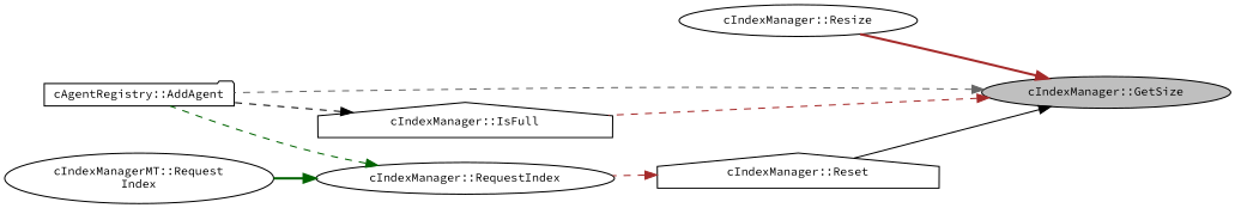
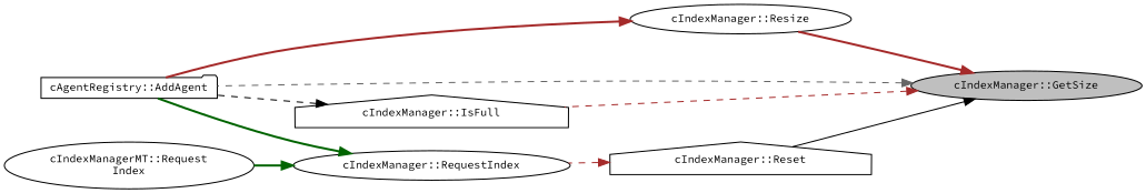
  digraph {
    fontname="Source Code Pro"
    rankdir=RL
    node [color=black fillcolor=white fontname="Source Code Pro" fontsize=10 shape=ellipse style=filled]
    edge [color=brown dir=back fontname="Source Code Pro" fontsize=10 labelfontname=Helvetica labelfontsize=10 style=dashed]
    n1 [fillcolor=grey75 fontcolor=black height=0.2 label="cIndexManager::GetSize" width=0.4]
    n2 [height=0.2 label="cAgentRegistry::AddAgent" shape=folder width=0.4]
    n3 [height=0.2 label="cIndexManager::IsFull" shape=house width=0.4]
    n4 [height=0.2 label="cIndexManager::Reset" shape=house width=0.4]
    n5 [height=0.2 label="cIndexManager::Resize" width=0.4]
    n6 [height=0.2 label="cIndexManager::RequestIndex" width=0.4]
    n7 [height=0.2 label="cIndexManagerMT::Request\lIndex" width=0.4]
    n1 -> n2 [color=gray40]
    n1 -> n3
    n1 -> n4 [color=black style=solid]
    n1 -> n5 [style=bold]
    n3 -> n2 [color=black]
    n4 -> n6
-   n6 -> n2 [color=darkgreen]
+   n5 -> n2 [style=bold]
+   n6 -> n2 [color=darkgreen style=bold]
    n6 -> n7 [color=darkgreen style=bold]
  }
